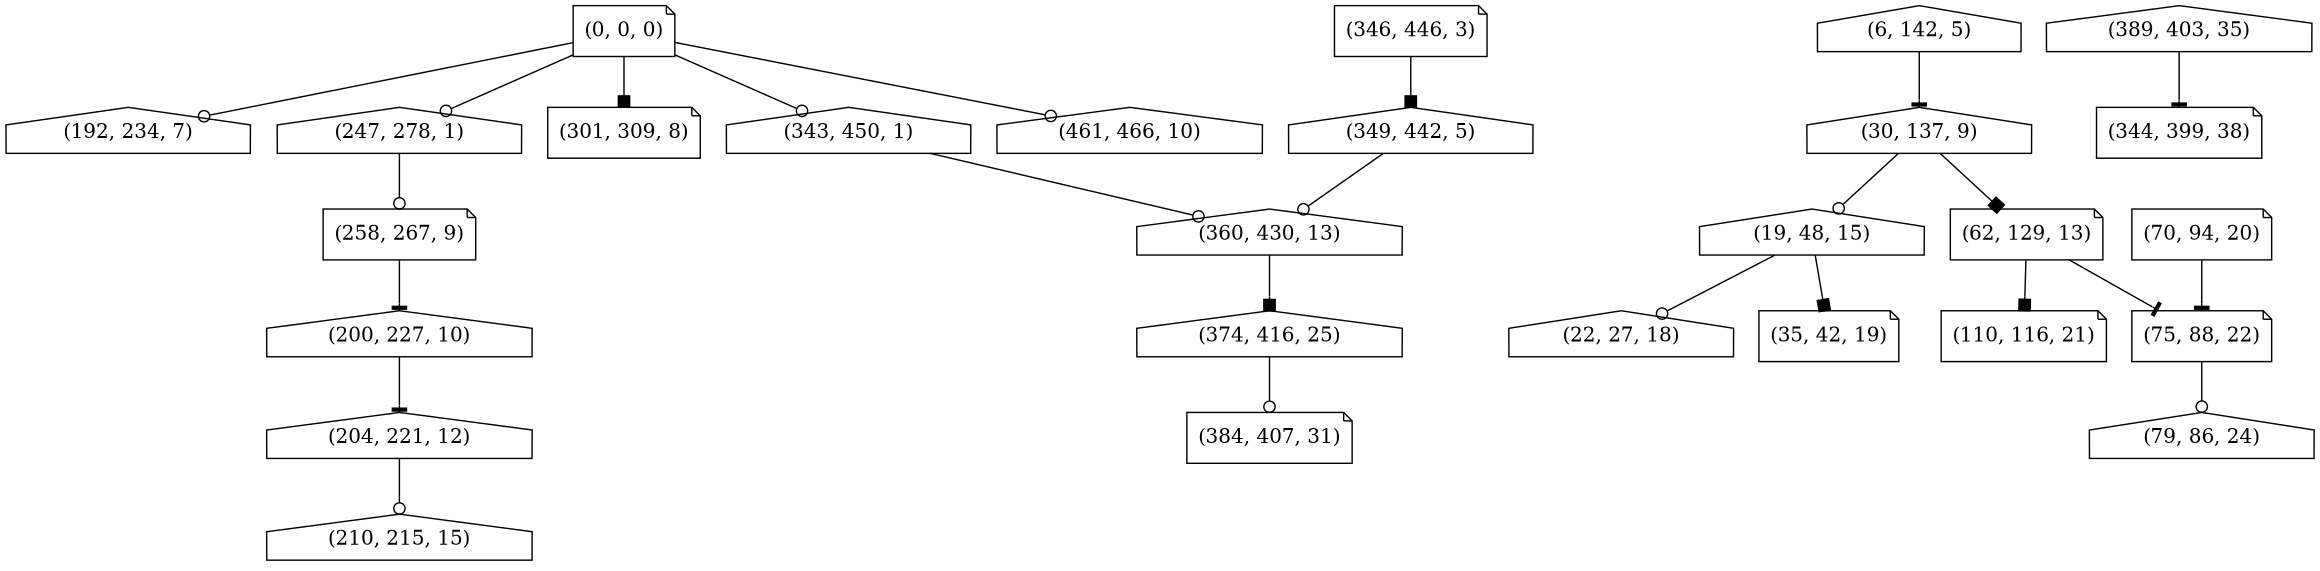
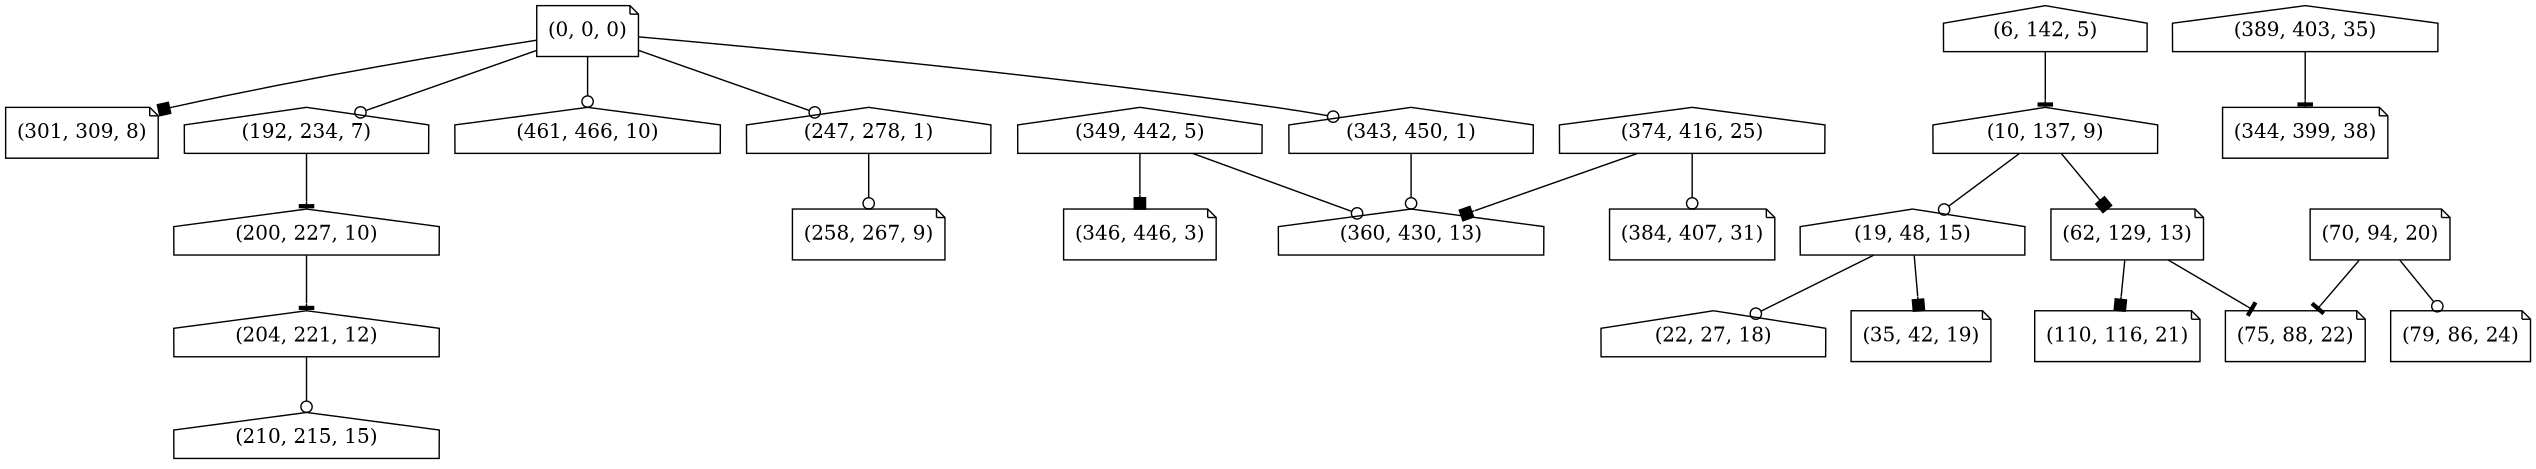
  digraph {
    node [shape=house]
    edge [arrowhead=odot]
    "(192, 234, 7)"
    "(0, 0, 0)" [shape=note]
    "(247, 278, 1)"
    "(301, 309, 8)" [shape=note]
    "(343, 450, 1)"
    "(461, 466, 10)"
    "(200, 227, 10)"
    "(258, 267, 9)" [shape=note]
    "(360, 430, 13)"
    "(6, 142, 5)"
-   "(10, 137, 9)" [label="(30, 137, 9)"]
+   "(10, 137, 9)"
    "(19, 48, 15)"
    "(62, 129, 13)" [shape=note]
    "(22, 27, 18)"
    "(35, 42, 19)" [shape=note]
    "(110, 116, 21)" [shape=note]
    "(75, 88, 22)" [shape=note]
    "(70, 94, 20)" [shape=note]
-   "(79, 86, 24)"
+   "(79, 86, 24)" [shape=note]
    "(204, 221, 12)"
    "(210, 215, 15)"
    "(349, 442, 5)"
    "(346, 446, 3)" [shape=note]
    "(374, 416, 25)"
    "(384, 407, 31)" [shape=note]
    "(389, 403, 35)"
    n27 [label="(344, 399, 38)" shape=note]
-   "(258, 267, 9)" -> "(200, 227, 10)" [arrowhead=tee]
+   "(192, 234, 7)" -> "(200, 227, 10)" [arrowhead=tee]
    "(0, 0, 0)" -> "(192, 234, 7)"
    "(0, 0, 0)" -> "(247, 278, 1)"
    "(0, 0, 0)" -> "(301, 309, 8)" [arrowhead=box]
    "(0, 0, 0)" -> "(343, 450, 1)"
    "(0, 0, 0)" -> "(461, 466, 10)"
    "(247, 278, 1)" -> "(258, 267, 9)"
    "(343, 450, 1)" -> "(360, 430, 13)"
    "(200, 227, 10)" -> "(204, 221, 12)" [arrowhead=tee]
-   "(360, 430, 13)" -> "(374, 416, 25)" [arrowhead=box]
+   "(374, 416, 25)" -> "(360, 430, 13)" [arrowhead=box]
    "(6, 142, 5)" -> "(10, 137, 9)" [arrowhead=tee]
    "(10, 137, 9)" -> "(19, 48, 15)"
    "(10, 137, 9)" -> "(62, 129, 13)" [arrowhead=box]
    "(19, 48, 15)" -> "(22, 27, 18)"
    "(19, 48, 15)" -> "(35, 42, 19)" [arrowhead=box]
    "(62, 129, 13)" -> "(110, 116, 21)" [arrowhead=box]
    "(62, 129, 13)" -> "(75, 88, 22)" [arrowhead=tee]
-   "(75, 88, 22)" -> "(79, 86, 24)"
+   "(70, 94, 20)" -> "(79, 86, 24)"
    "(70, 94, 20)" -> "(75, 88, 22)" [arrowhead=tee]
    "(204, 221, 12)" -> "(210, 215, 15)"
    "(349, 442, 5)" -> "(360, 430, 13)"
-   "(346, 446, 3)" -> "(349, 442, 5)" [arrowhead=box]
+   "(349, 442, 5)" -> "(346, 446, 3)" [arrowhead=box]
    "(374, 416, 25)" -> "(384, 407, 31)"
    "(389, 403, 35)" -> n27 [arrowhead=tee]
  }
